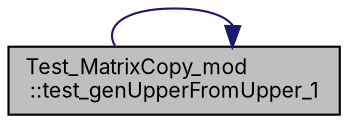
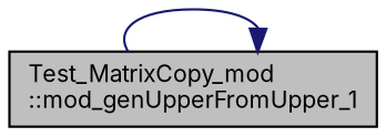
  digraph {
    rankdir=LR
    fontname=Inter
-   n1 [color=black fillcolor=grey75 fontcolor=black fontname=Inter fontsize=10 height=0.2 label="Test_MatrixCopy_mod\l::test_genUpperFromUpper_1" shape=record style=filled width=0.4]
+   n1 [color=black fillcolor=grey75 fontcolor=black fontname=Inter fontsize=10 height=0.2 label="Test_MatrixCopy_mod\l::mod_genUpperFromUpper_1" shape=record style=filled width=0.4]
    n1 -> n1 [color=midnightblue fontname=Inter fontsize=10 labelfontname=Helvetica labelfontsize=10 style=solid]
  }
